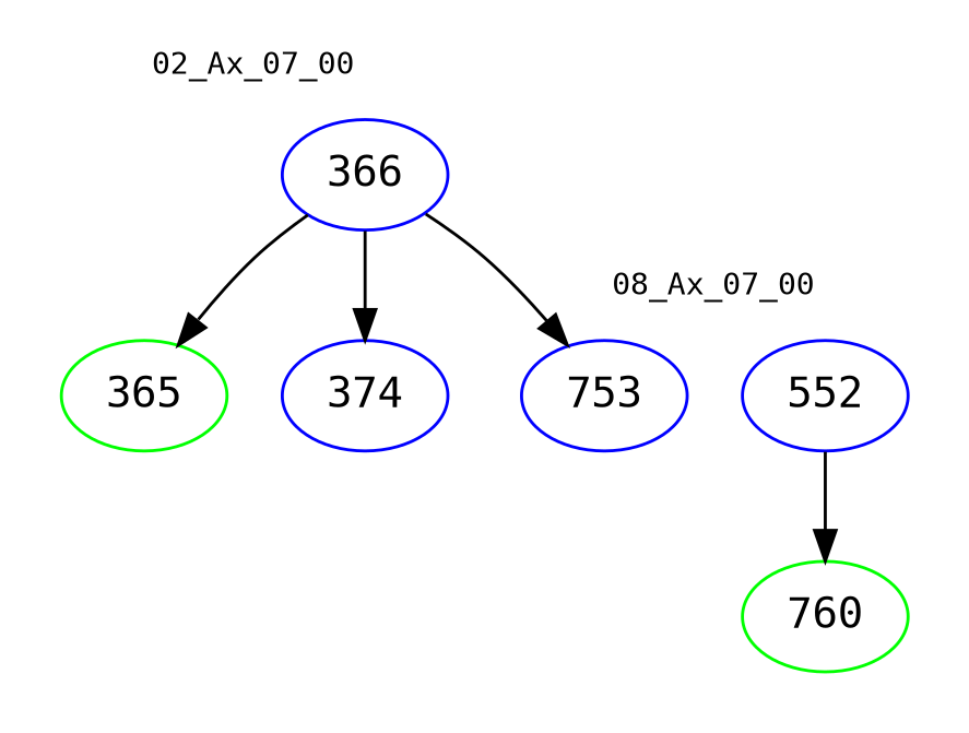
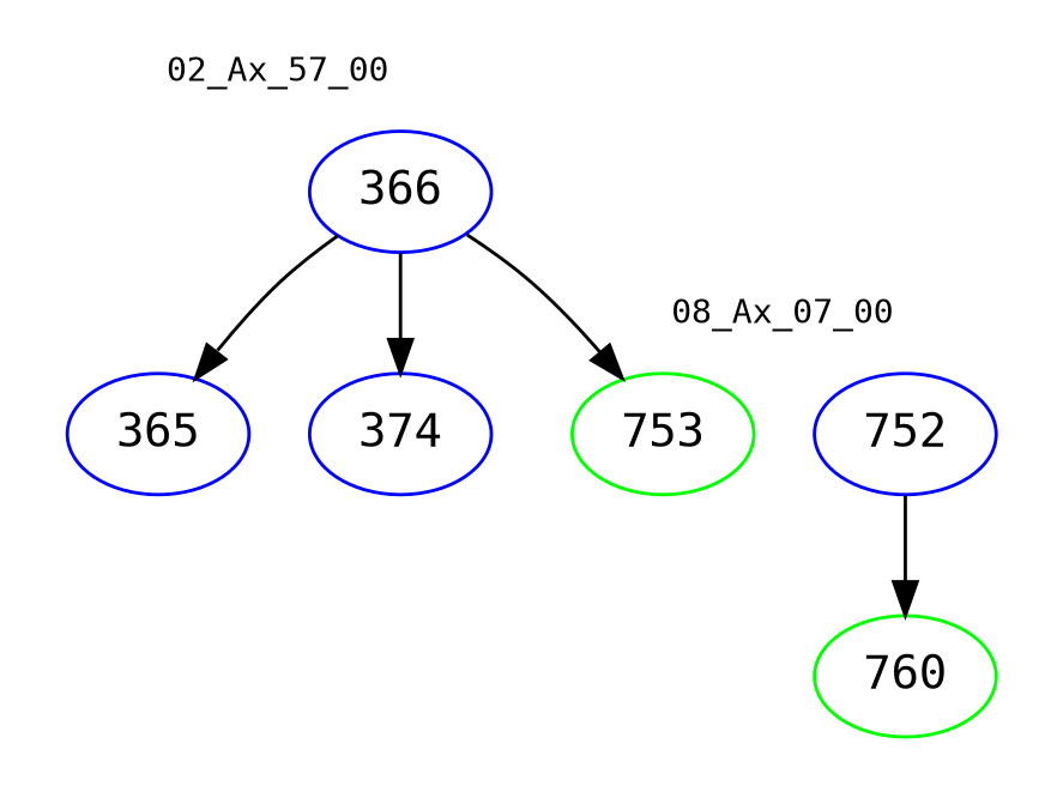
  digraph {
    fontname="DejaVu Sans Mono"
    node [color=blue fontname="DejaVu Sans Mono"]
    edge [color=black fontname="DejaVu Sans Mono"]
    n1 [label=366]
-   n2 [color=green label=365]
+   n2 [label=365]
    n3 [label=374]
-   n4 [label=552]
-   n5 [label=753]
+   n4 [label=752]
+   n5 [color=green label=753]
    n6 [color=green label=760]
    subgraph cluster_1 {
      color=white
      fontsize=10
-     label="02_Ax_07_00"
+     label="02_Ax_57_00"
      n1
      n2
      n3
    }
    subgraph cluster_2 {
      color=white
      fontsize=10
      label="08_Ax_07_00"
      n4
      n5
      n6
    }
    n1 -> n2
    n1 -> n3
    n1 -> n5
    n4 -> n6
  }
